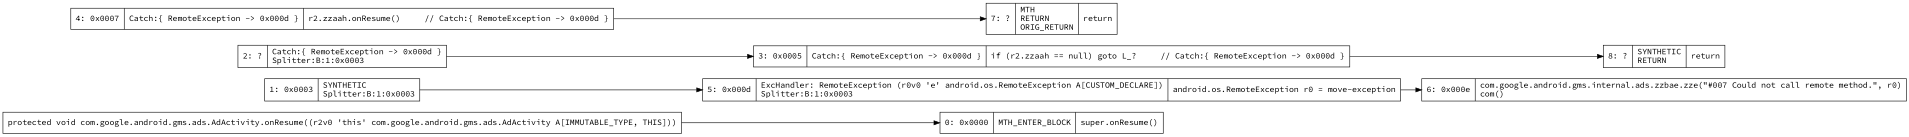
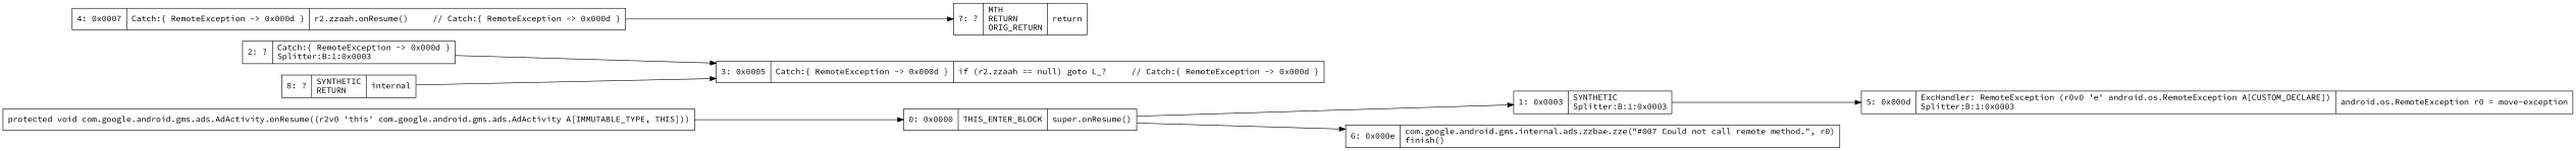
  digraph {
    fontname="Source Code Pro"
    rankdir=LR
    node [fontname="Source Code Pro" shape=record]
    edge [fontname="Source Code Pro"]
-   n1 [label="{0\:\ 0x0000|MTH_ENTER_BLOCK\l|super.onResume()\l}"]
+   n1 [label="{0\:\ 0x0000|THIS_ENTER_BLOCK\l|super.onResume()\l}"]
    n2 [label="{1\:\ 0x0003|SYNTHETIC\lSplitter:B:1:0x0003\l}"]
    n3 [label="{5\:\ 0x000d|ExcHandler: RemoteException (r0v0 'e' android.os.RemoteException A[CUSTOM_DECLARE])\lSplitter:B:1:0x0003\l|android.os.RemoteException r0 = move\-exception\l}"]
    n4 [label="{2\:\ ?|Catch:\{ RemoteException \-\> 0x000d \}\lSplitter:B:1:0x0003\l}"]
    n5 [label="{3\:\ 0x0005|Catch:\{ RemoteException \-\> 0x000d \}\l|if (r2.zzaah == null) goto L_?     \/\/ Catch:\{ RemoteException \-\> 0x000d \}\l}"]
-   n6 [label="{6\:\ 0x000e|com.google.android.gms.internal.ads.zzbae.zze(\"#007 Could not call remote method.\", r0)\lcom()\l}"]
-   n7 [label="{8\:\ ?|SYNTHETIC\lRETURN\l|return\l}"]
+   n6 [label="{6\:\ 0x000e|com.google.android.gms.internal.ads.zzbae.zze(\"#007 Could not call remote method.\", r0)\lfinish()\l}"]
+   n7 [label="{8\:\ ?|SYNTHETIC\lRETURN\l|internal\l}"]
    n8 [label="{4\:\ 0x0007|Catch:\{ RemoteException \-\> 0x000d \}\l|r2.zzaah.onResume()     \/\/ Catch:\{ RemoteException \-\> 0x000d \}\l}"]
    n9 [label="{7\:\ ?|MTH\lRETURN\lORIG_RETURN\l|return\l}"]
    n10 [label="{protected void com.google.android.gms.ads.AdActivity.onResume((r2v0 'this' com.google.android.gms.ads.AdActivity A[IMMUTABLE_TYPE, THIS])) }"]
+   n1 -> n2
    n2 -> n3
-   n3 -> n6
+   n1 -> n6
    n4 -> n5
-   n5 -> n7
+   n7 -> n5
    n8 -> n9
    n10 -> n1
  }
